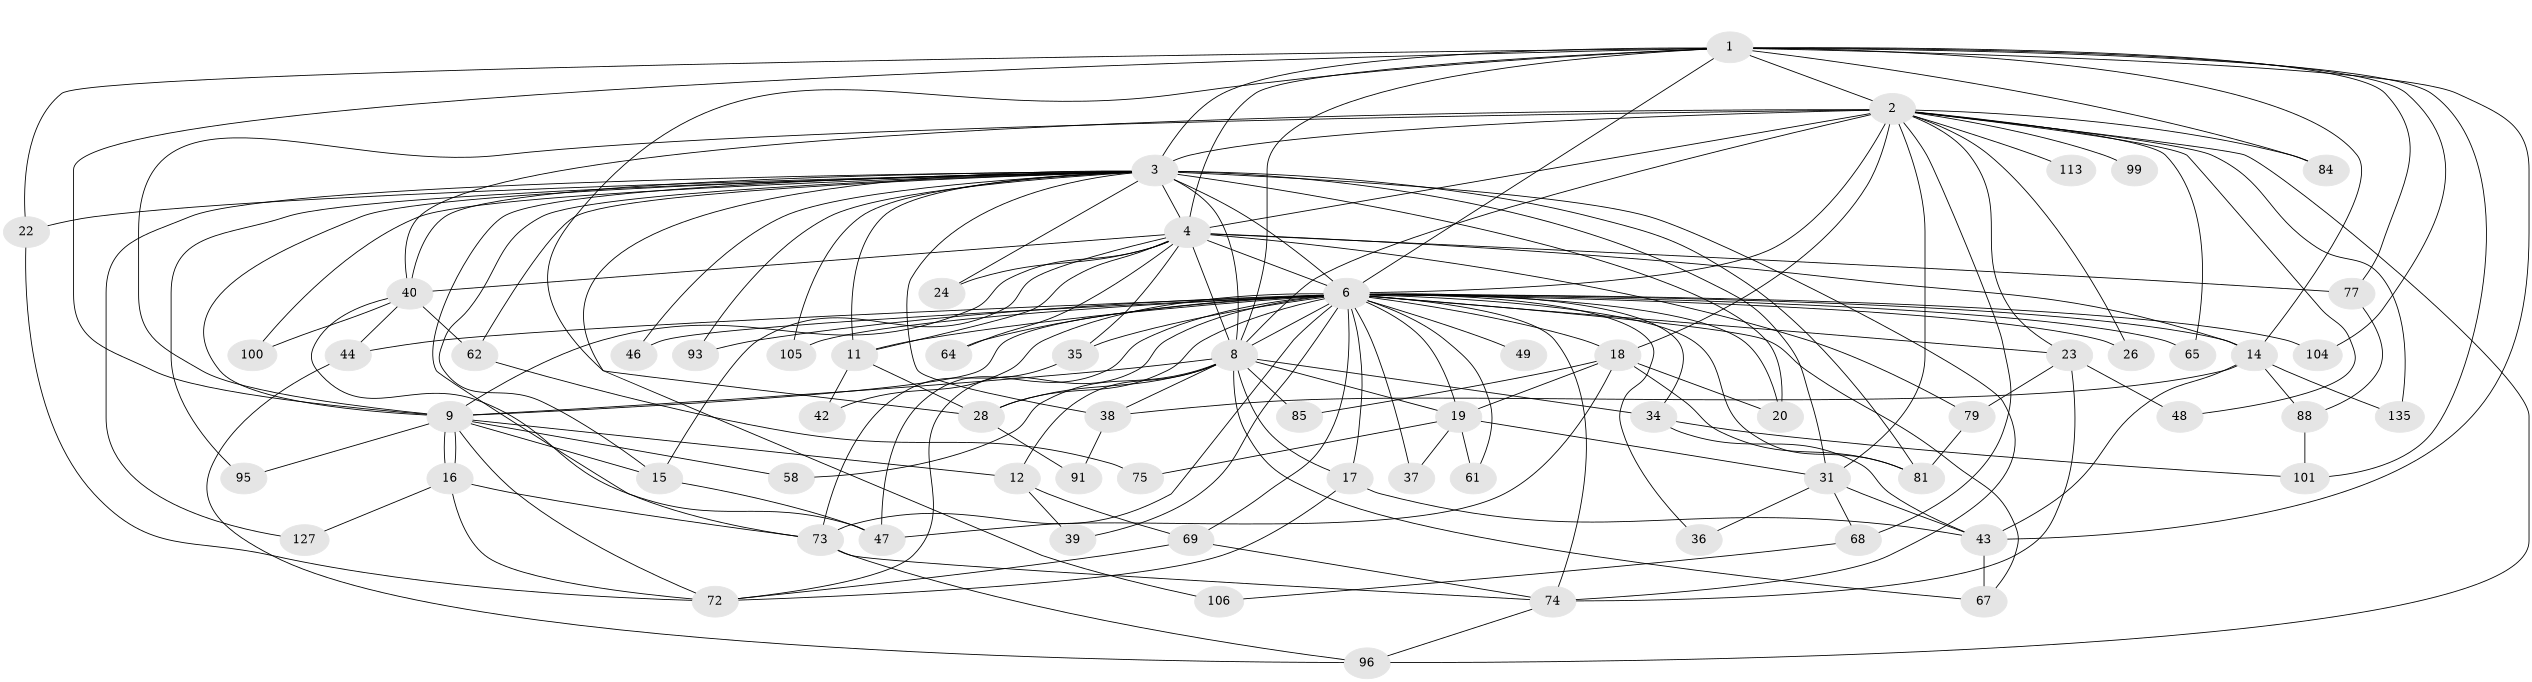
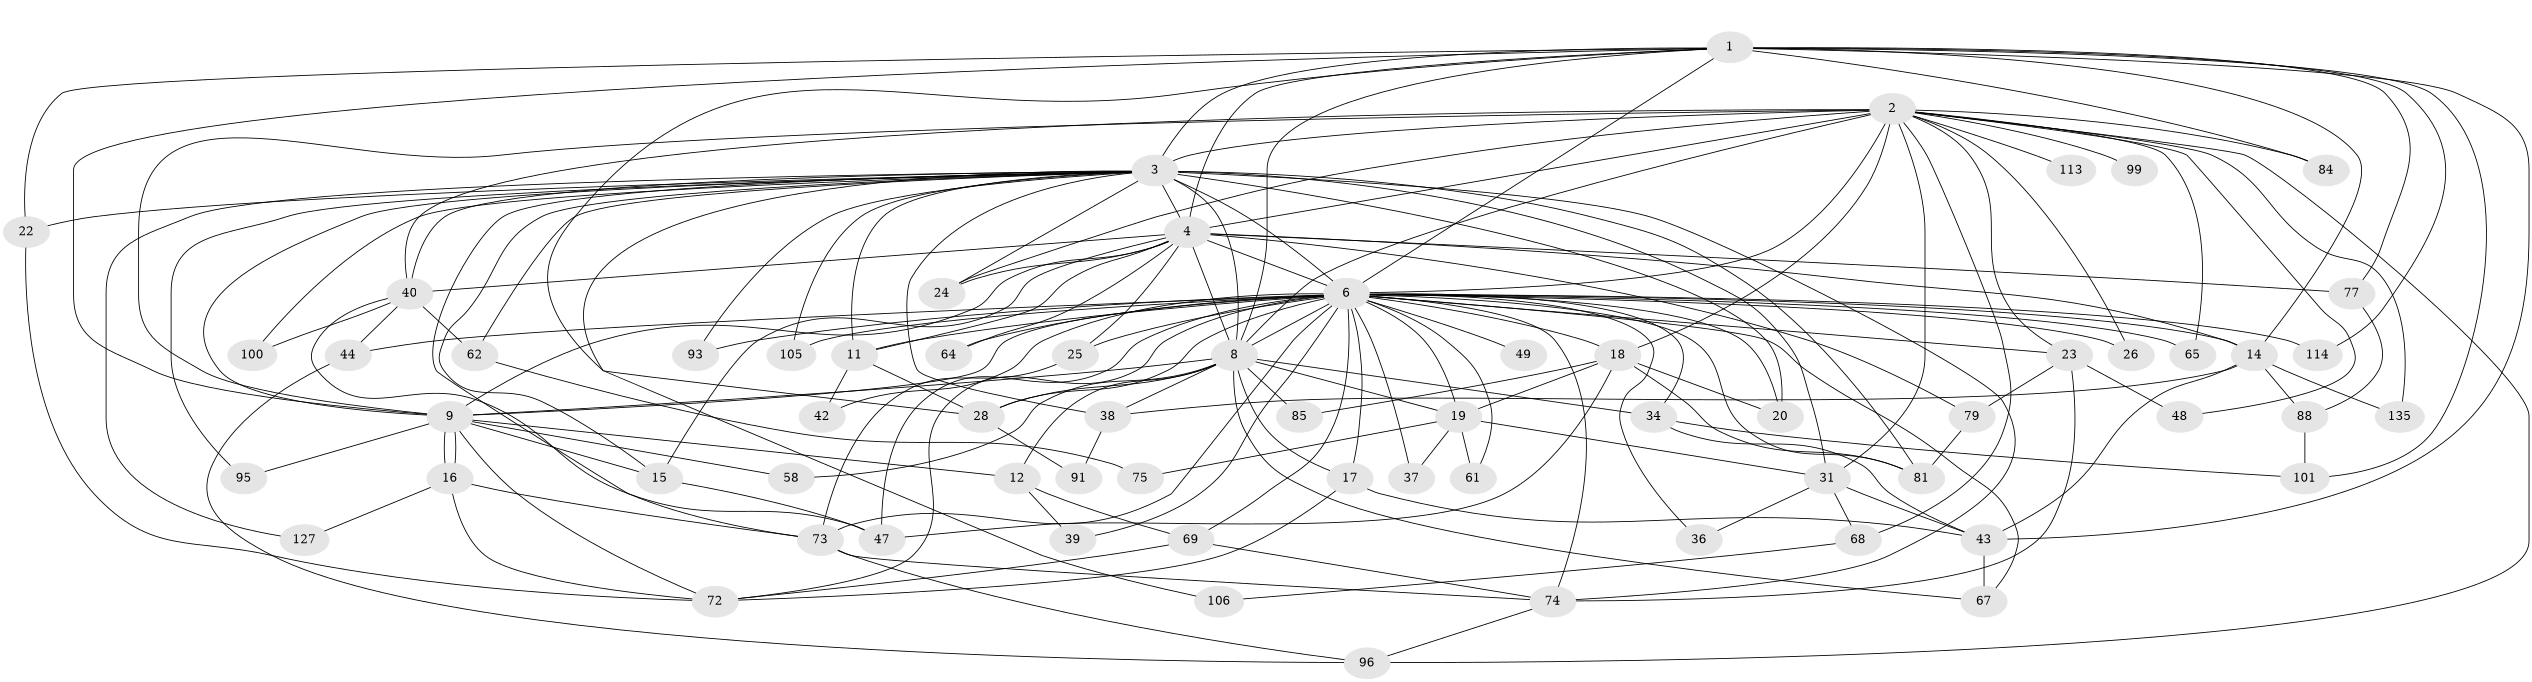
  graph {
    node [color=gray90 style=filled]
    2 [super="+52"]
    3 [super="+5"]
    4 [super="+41+121+114"]
    6 [super="+29+63+56+10+7+78+32+54"]
    8 [super="+87+57+53"]
    9
    84
    113
    18 [super="+45+27"]
    23 [super="+76"]
    26
    31 [super="+89+116+119+55+71"]
    40 [super="+133"]
    48
    65
    68 [super="+108"]
    96 [super="+97"]
    99
    135
    1
    14 [super="+70"]
    22
    28 [super="+30+80"]
    43 [super="+50"]
    77
    101
-   104
+   104 [label=114]
    11 [super="+33"]
    15 [super="+94"]
    20
    24
    38
-   46
    62
    73 [super="+103"]
    74 [super="+83"]
    81 [super="+129+131+107"]
    93
    95
    100
    105
    106
    127
-   25 [label=35]
+   25
    64
    79
    69 [super="+112"]
    17
    19 [super="+132"]
    34
    36
    37
    39
    42
    44 [super="+109"]
    47 [super="+90"]
    49
    61
    67 [super="+92"]
    72 [super="+115+82+86"]
    12
    58
    85
    16
    88
    91
    75
    2 -- 3 [weight=3]
    2 -- 4
    2 -- 6 [weight=3]
    2 -- 8 [weight=2]
    2 -- 9
    2 -- 84
    2 -- 113
    2 -- 18 [weight=2]
    2 -- 23
    2 -- 26
    2 -- 31 [weight=2]
    2 -- 40
    2 -- 48
    2 -- 65
    2 -- 68 [weight=2]
    2 -- 96
    2 -- 99 [weight=2]
    2 -- 135
    3 -- 4 [weight=2]
    3 -- 6 [weight=8]
    3 -- 8 [weight=2]
    3 -- 9 [weight=2]
    3 -- 31 [weight=2]
    3 -- 40
    3 -- 22
    3 -- 11
    3 -- 15
    3 -- 20
    3 -- 24
    3 -- 38
-   3 -- 46
    3 -- 62
    3 -- 73
    3 -- 74 [weight=2]
    3 -- 81 [weight=2]
    3 -- 93
    3 -- 95
    3 -- 100
    3 -- 105
    3 -- 106
    3 -- 127
    4 -- 6 [weight=3]
    4 -- 8
    4 -- 9 [weight=2]
    4 -- 40
    4 -- 14
    4 -- 77
    4 -- 11
    4 -- 15
    4 -- 24
    4 -- 25
    4 -- 64
    4 -- 79
    6 -- 8 [weight=5]
    6 -- 9 [weight=6]
    6 -- 18
    6 -- 23
    6 -- 26 [weight=2]
    6 -- 65
    6 -- 14
    6 -- 28
    6 -- 104
    6 -- 11 [weight=3]
    6 -- 20
-   6 -- 46
    6 -- 73
    6 -- 74
    6 -- 81
    6 -- 93
    6 -- 105
    6 -- 25
    6 -- 64
    6 -- 69
    6 -- 17
    6 -- 19 [weight=4]
    6 -- 34
    6 -- 36
    6 -- 37
    6 -- 39
    6 -- 42
    6 -- 44
    6 -- 47
    6 -- 49 [weight=3]
    6 -- 61
    6 -- 67
    6 -- 72
    8 -- 9
    8 -- 28
    8 -- 38
    8 -- 17
    8 -- 19
    8 -- 34
    8 -- 67
    8 -- 12
    8 -- 58
    8 -- 85
    9 -- 15
    9 -- 95
    9 -- 72
    9 -- 12
    9 -- 58
    9 -- 16
    9 -- 16
    18 -- 20
    18 -- 81
    18 -- 19
    18 -- 47
    18 -- 85
    23 -- 48
    23 -- 74
    23 -- 79
    31 -- 68
    31 -- 43
    31 -- 36
    40 -- 62
    40 -- 100
    40 -- 44
    40 -- 47
    68 -- 106
-   1 -- 2 [weight=2]
+   24 -- 2 [weight=2]
    1 -- 3 [weight=2]
    1 -- 4
    1 -- 6 [weight=3]
    1 -- 8 [weight=2]
    1 -- 9
    1 -- 84
    1 -- 14
    1 -- 22
    1 -- 28 [weight=2]
    1 -- 43
    1 -- 77
    1 -- 101
    1 -- 104
    14 -- 135
    14 -- 43
    14 -- 38
    14 -- 88
    22 -- 72
    28 -- 91
    43 -- 67
    77 -- 88
    11 -- 28
    11 -- 42
    15 -- 47
    38 -- 91
    62 -- 75
    73 -- 96
    73 -- 74
    74 -- 96
    25 -- 73
    79 -- 81
    69 -- 74
    69 -- 72
    17 -- 43
    17 -- 72
    19 -- 31
    19 -- 37
    19 -- 61
    19 -- 75
    34 -- 43
    34 -- 101
    44 -- 96
    12 -- 69
    12 -- 39
    16 -- 73
    16 -- 127
    16 -- 72
    88 -- 101
  }
